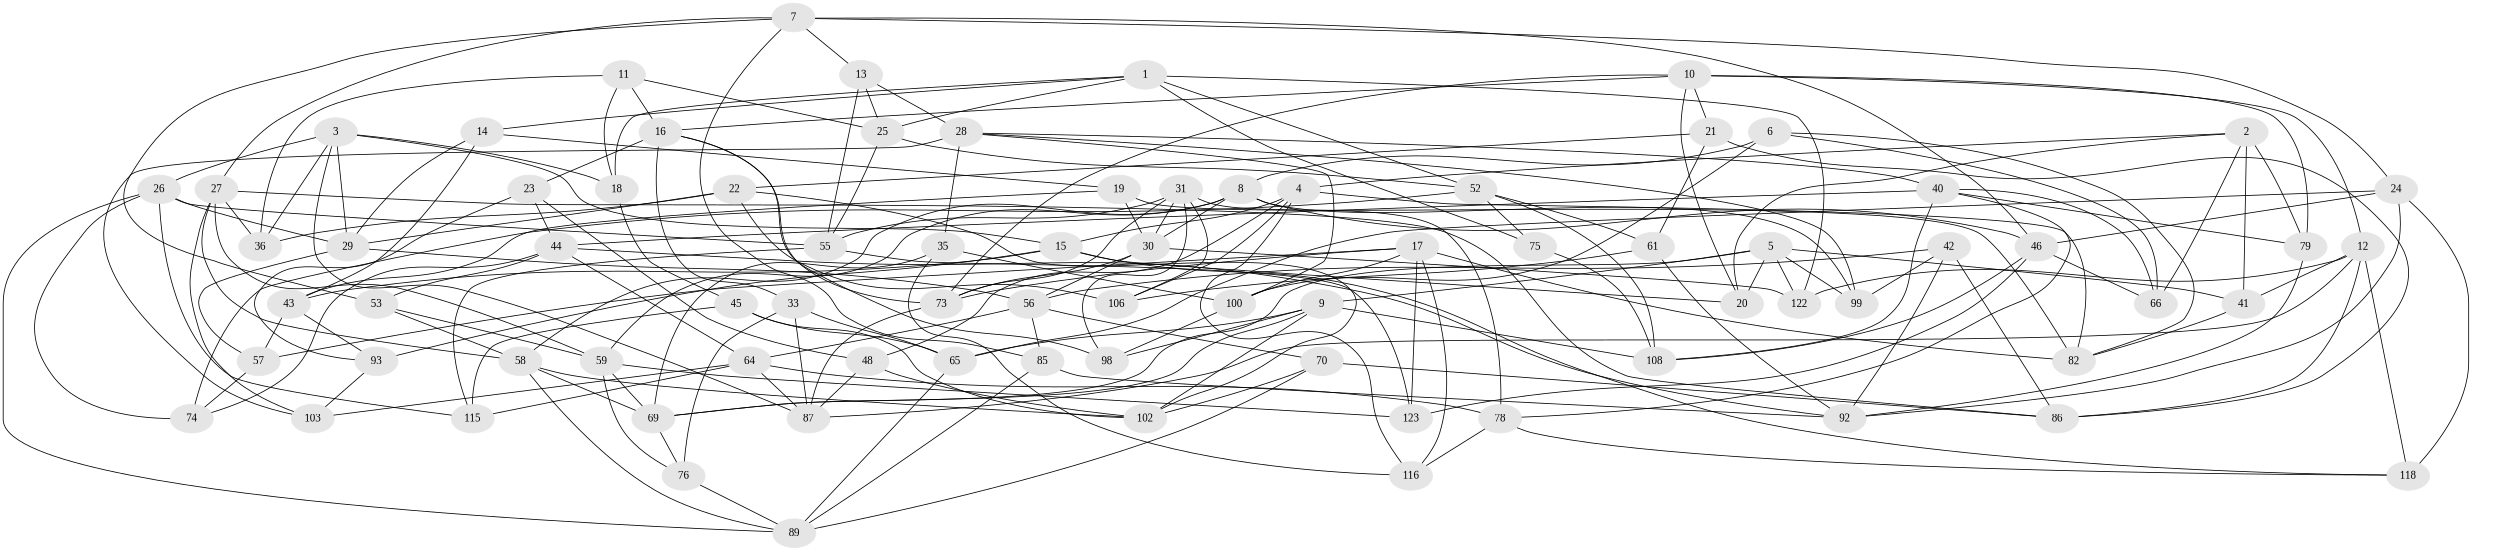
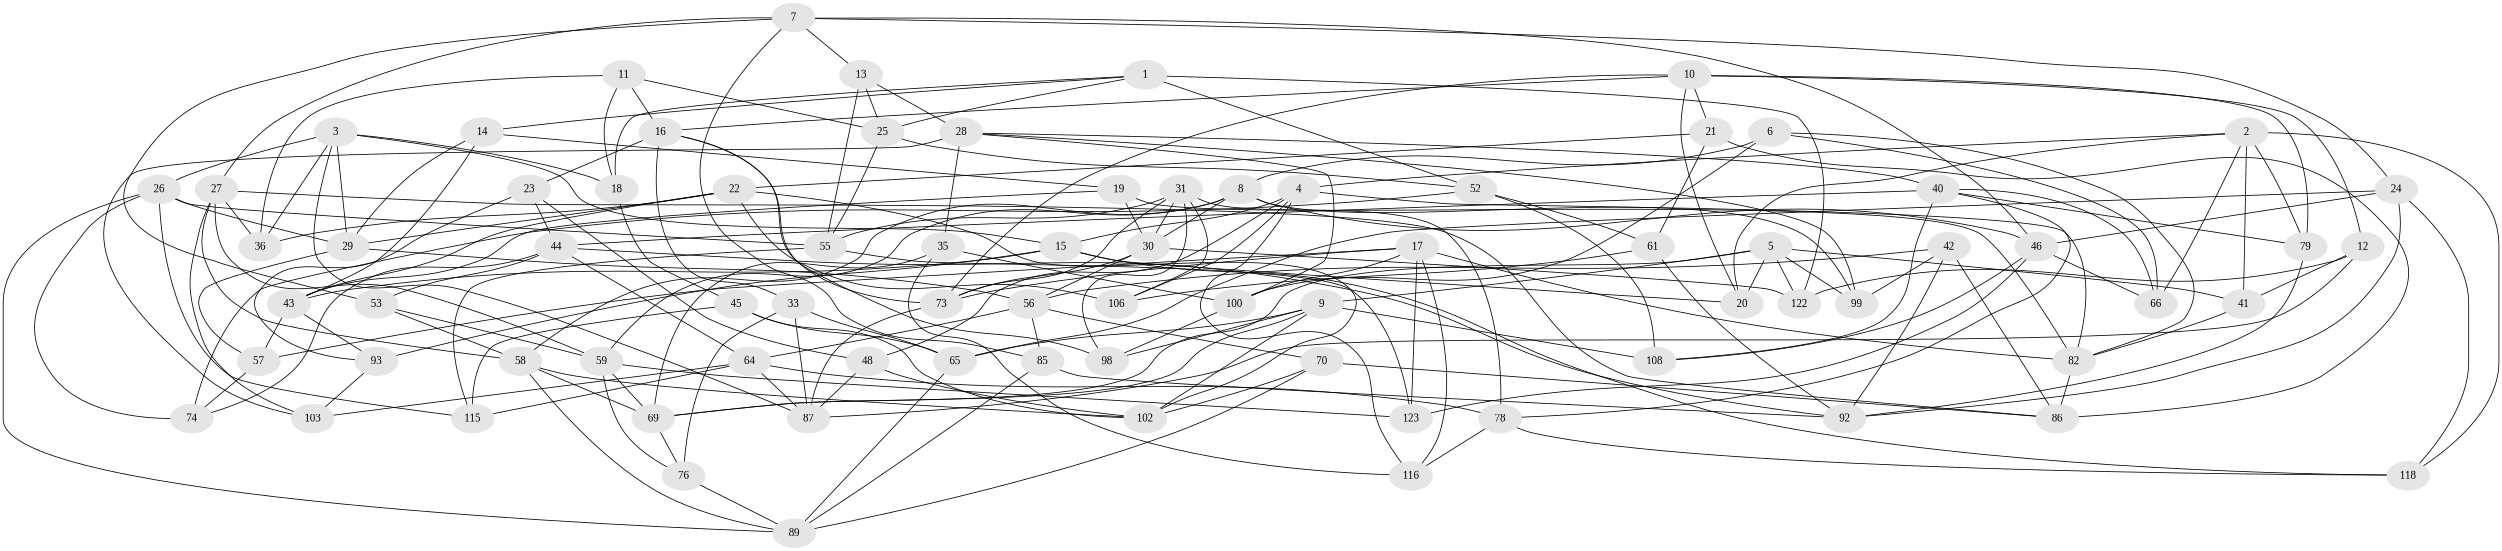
  graph {
    fontname="Liberation Serif"
    node [color=gray90 fontname="Liberation Serif" style=filled]
    edge [fontname="Liberation Serif"]
    1 [super="+47"]
    14
    18
    25 [super="+107"]
    52 [super="+112"]
-   75
    122
    29 [super="+113"]
    19
    43 [super="+110"]
    45
    55 [super="+71"]
    108
    61
    74
    2 [super="+91"]
    4 [super="+34"]
    20
    41
    66
    79
    118
    15 [super="+95"]
    48 [super="+104"]
    82 [super="+94"]
    106
    116
    92 [super="+121"]
    3 [super="+65"]
    26 [super="+60"]
    36
    87 [super="+124"]
    93
    89 [super="+120"]
    115
    57
    56 [super="+109"]
    102 [super="+114"]
    86 [super="+119"]
    5 [super="+63"]
    9 [super="+88"]
    69 [super="+111"]
    99
    n44 [label=65 super="+90"]
    98
    76
    8 [super="+84"]
    46 [super="+72"]
    n49 [label=30 super="+62"]
    58 [super="+67"]
    59 [super="+96"]
    6
    100
    7 [super="+80"]
    13
    24 [super="+117"]
    27 [super="+50"]
    53
    85
    28 [super="+49"]
    103
    123
    73 [super="+81"]
    10 [super="+105"]
    12
    16 [super="+51"]
    21
    23
    33
    22 [super="+30"]
    11
    35 [super="+38"]
    40 [super="+77"]
    44 [super="+54"]
    17 [super="+32"]
    64 [super="+97"]
    78 [super="+101"]
    70 [super="+83"]
    31 [super="+39"]
    42
    1 -- 14
    1 -- 18
    1 -- 25
    1 -- 52
-   1 -- 75
    1 -- 122
    14 -- 29
    14 -- 19
    14 -- 43
    18 -- 45
    25 -- 52
    25 -- 55
-   52 -- 75
    52 -- 108
    52 -- 61
    52 -- 74
-   75 -- 108
    29 -- 57
    29 -- 56
    19 -- 43
    19 -- 82
    19 -- n49
    43 -- 93
    43 -- 57
    45 -- 115
    45 -- 102
    45 -- n44
    55 -- 115
    55 -- 123
    61 -- 106
    61 -- 92
    2 -- 4
    2 -- 20
    2 -- 41
    2 -- 66
    2 -- 79
-   12 -- 118
+   2 -- 118
    4 -- 15
    4 -- 48
    4 -- 82
    4 -- 106
    4 -- 116
    41 -- 82
    79 -- 92
    15 -- 43
    15 -- 20
    15 -- 118
    15 -- 93
    48 -- 87
    48 -- 102
-   12 -- 86
+   82 -- 86
    3 -- 18
    3 -- 29
    3 -- 15
    3 -- 26
    3 -- 36
    3 -- 87
    26 -- 29
    26 -- 55
    26 -- 74
    26 -- 89
    26 -- 115
    93 -- 103
    57 -- 74
    56 -- 85
    56 -- 64
    56 -- 70
    5 -- 122
    5 -- 20
    5 -- 41
    5 -- 9
    5 -- 69
    5 -- 99
    9 -- 108
    9 -- 102
    9 -- 69
    9 -- n44
    9 -- 98
    69 -- 76
    n44 -- 89
    76 -- 89
    8 -- 99
    8 -- 46
    8 -- n49
    8 -- 58
    8 -- 59
    46 -- 108
    46 -- 66
    46 -- 123
    n49 -- 122
    n49 -- 56
    n49 -- 73
    58 -- 89
    58 -- 102
    58 -- 69
    59 -- 69
    59 -- 76
    59 -- 123
    6 -- 66
    6 -- 82
    6 -- 8
    6 -- 100
    100 -- 98
    7 -- 46
    7 -- 13
    7 -- 24
    7 -- 27
    7 -- 53
    7 -- 85
    13 -- 25
    13 -- 55
    13 -- 28
    24 -- 118
    24 -- 92
    24 -- n44 [weight=2]
    24 -- 46
    27 -- 36
    27 -- 86
    27 -- 58
    27 -- 59
    27 -- 103
    53 -- 58
    53 -- 59
    85 -- 92
    85 -- 89
    28 -- 99
    28 -- 100
    28 -- 103
    28 -- 35
    28 -- 40
    73 -- 87
    10 -- 20
    10 -- 79
    10 -- 73
    10 -- 12
    10 -- 16
    10 -- 21
    12 -- 122
    12 -- 41
    12 -- 87
    16 -- 98
    16 -- 73
    16 -- 23
    16 -- 33
    21 -- 61
    21 -- 86
    21 -- 22
    23 -- 48
    23 -- 93
    23 -- 44
    33 -- 87
    33 -- n44
    33 -- 76
    22 -- 29
+   22 -- 43
    22 -- 106
    22 -- 36
    22 -- 102
    11 -- 18
    11 -- 25
    11 -- 36
    11 -- 16
    35 -- 116
    35 -- 69
    35 -- 100
    40 -- 108
    40 -- 66
    40 -- 79
    40 -- 44
    40 -- 78
    44 -- 74
    44 -- 92
    44 -- 53
    44 -- 64
    17 -- 82
    17 -- 116
    17 -- 57
    17 -- 100
    17 -- 123
    17 -- 73
    64 -- 87
    64 -- 115
    64 -- 103
    64 -- 78
    78 -- 118
    78 -- 116
    70 -- 89
    70 -- 102
    70 -- 86
    31 -- 55
    31 -- 106
    31 -- 98
    31 -- n49
    31 -- 73
    31 -- 78
    42 -- 92
    42 -- 56
    42 -- 86
    42 -- 99
  }
